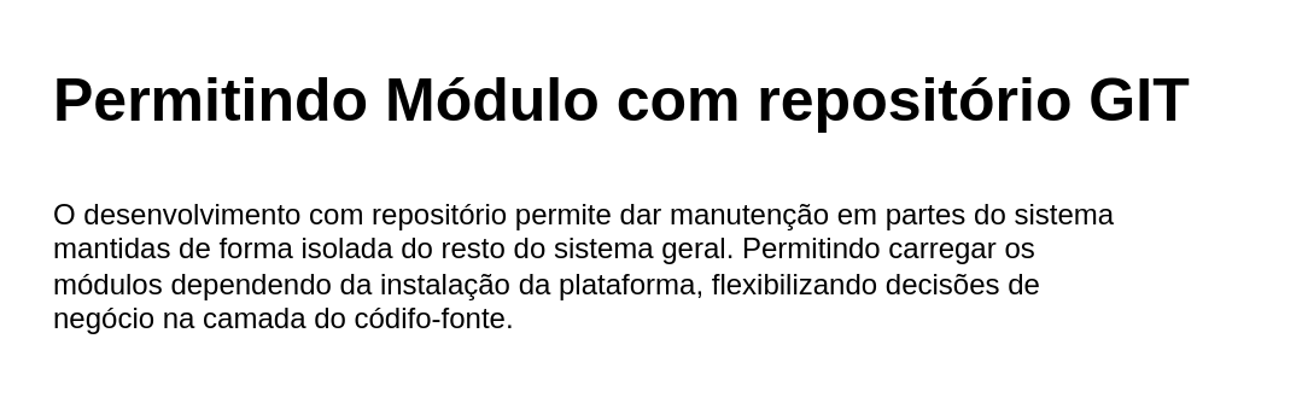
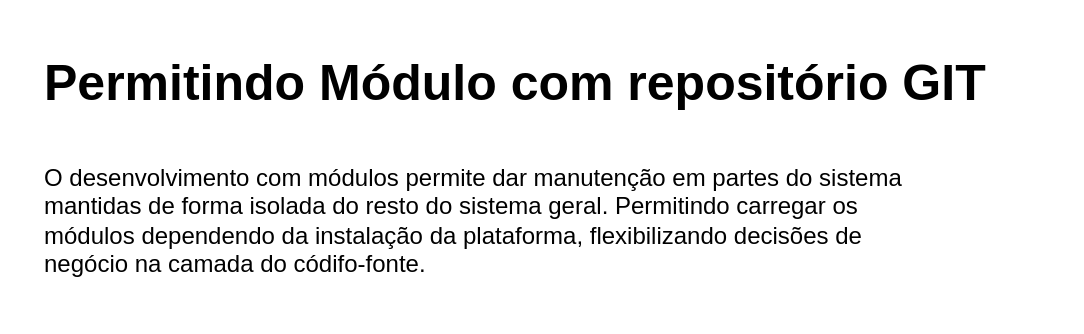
  <mxCell id="0" />
  <mxCell id="1" parent="0" />
  <mxCell id="2" value="Permitindo Módulo com repositório GIT" style="text;html=1;align=left;verticalAlign=middle;resizable=0;points=[];autosize=1;strokeColor=none;fillColor=none;sketch=1;curveFitting=1;jiggle=2;rounded=1;fontSize=25;horizontal=1;fontStyle=1" vertex="1" parent="1"><mxGeometry x="20" y="20" width="500" height="40" as="geometry" /></mxCell>
- <mxCell id="3" value="O desenvolvimento com repositório permite dar manutenção em partes do sistema&lt;br&gt;mantidas de forma isolada do resto do sistema geral. Permitindo carregar os&amp;nbsp;&lt;br&gt;módulos dependendo da instalação da plataforma, flexibilizando decisões de&amp;nbsp;&lt;br&gt;negócio na camada do códifo-fonte." style="text;html=1;align=left;verticalAlign=middle;resizable=0;points=[];autosize=1;strokeColor=none;fillColor=none;sketch=1;curveFitting=1;jiggle=2;rounded=1;" vertex="1" parent="1"><mxGeometry x="20" y="75" width="450" height="70" as="geometry" /></mxCell>
+ <mxCell id="3" value="O desenvolvimento com módulos permite dar manutenção em partes do sistema&lt;br&gt;mantidas de forma isolada do resto do sistema geral. Permitindo carregar os&amp;nbsp;&lt;br&gt;módulos dependendo da instalação da plataforma, flexibilizando decisões de&amp;nbsp;&lt;br&gt;negócio na camada do códifo-fonte." style="text;html=1;align=left;verticalAlign=middle;resizable=0;points=[];autosize=1;strokeColor=none;fillColor=none;sketch=1;curveFitting=1;jiggle=2;rounded=1;" vertex="1" parent="1"><mxGeometry x="20" y="75" width="450" height="70" as="geometry" /></mxCell>
